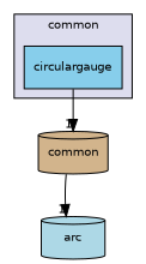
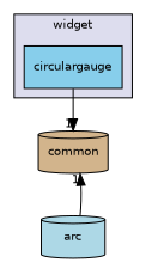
  digraph {
    compound=true
    node [fontname=Helvetica fontsize=10 shape=cylinder style=filled]
    edge [headlabel=1 labeldistance=1.5 labelfontname=Helvetica labelfontsize=10]
    n1 [fillcolor=skyblue label=circulargauge pencolor=black shape=box]
    n2 [fillcolor=tan label=common]
    n3 [fillcolor=lightblue label=arc]
    subgraph cluster_1 {
      bgcolor="#ddddee"
      fontname=Helvetica
      fontsize=10
-     label=common
+     label=widget
      pencolor=black
      n1
    }
    n1 -> n2
-   n2 -> n3
+   n3 -> n2
  }
